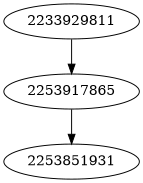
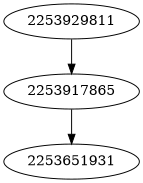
  strict digraph {
    2253917865
-   2253851931
-   2253929811 [label=2233929811]
+   2253851931 [label=2253651931]
+   2253929811
    2253917865 -> 2253851931
    2253929811 -> 2253917865
  }
